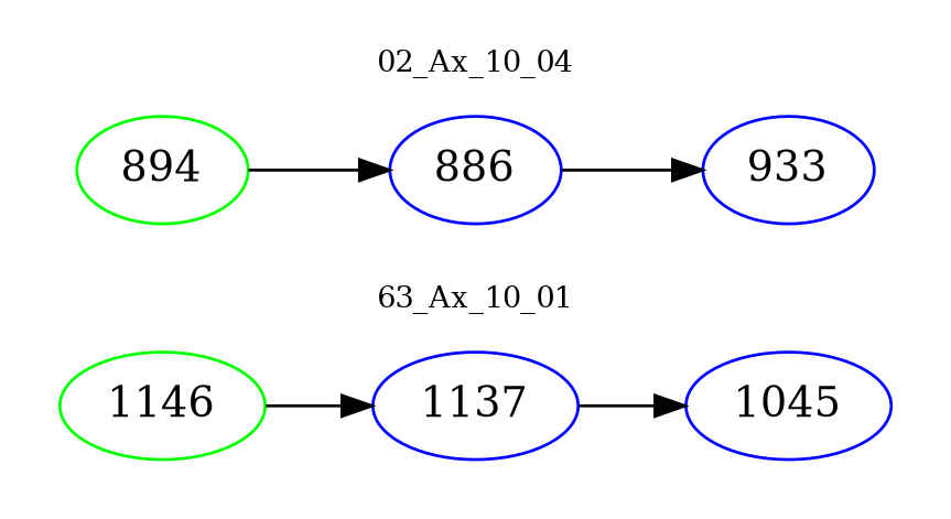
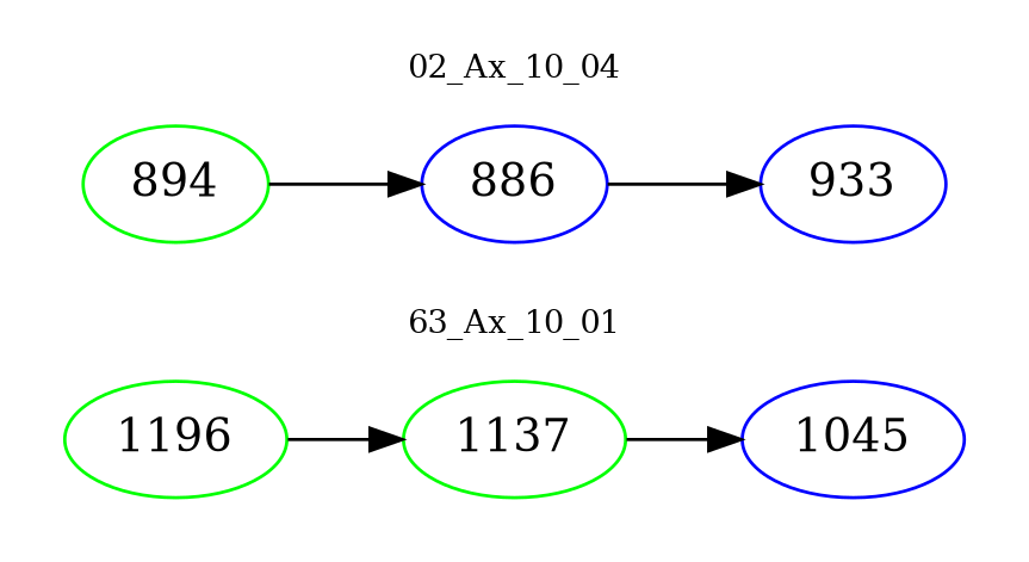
  digraph {
    rankdir=LR
    node [color=blue]
    edge [color=black]
-   n1 [color=green label=1146]
-   n2 [label=1137]
+   n1 [color=green label=1196]
+   n2 [color=green label=1137]
    n3 [label=1045]
    n4 [color=green label=894]
    n5 [label=886]
    n6 [label=933]
    subgraph cluster_1 {
      color=white
      fontsize=10
      label="63_Ax_10_01"
      n1
      n2
      n3
    }
    subgraph cluster_2 {
      color=white
      fontsize=10
      label="02_Ax_10_04"
      n4
      n5
      n6
    }
    n1 -> n2
    n2 -> n3
    n4 -> n5
    n5 -> n6
  }
